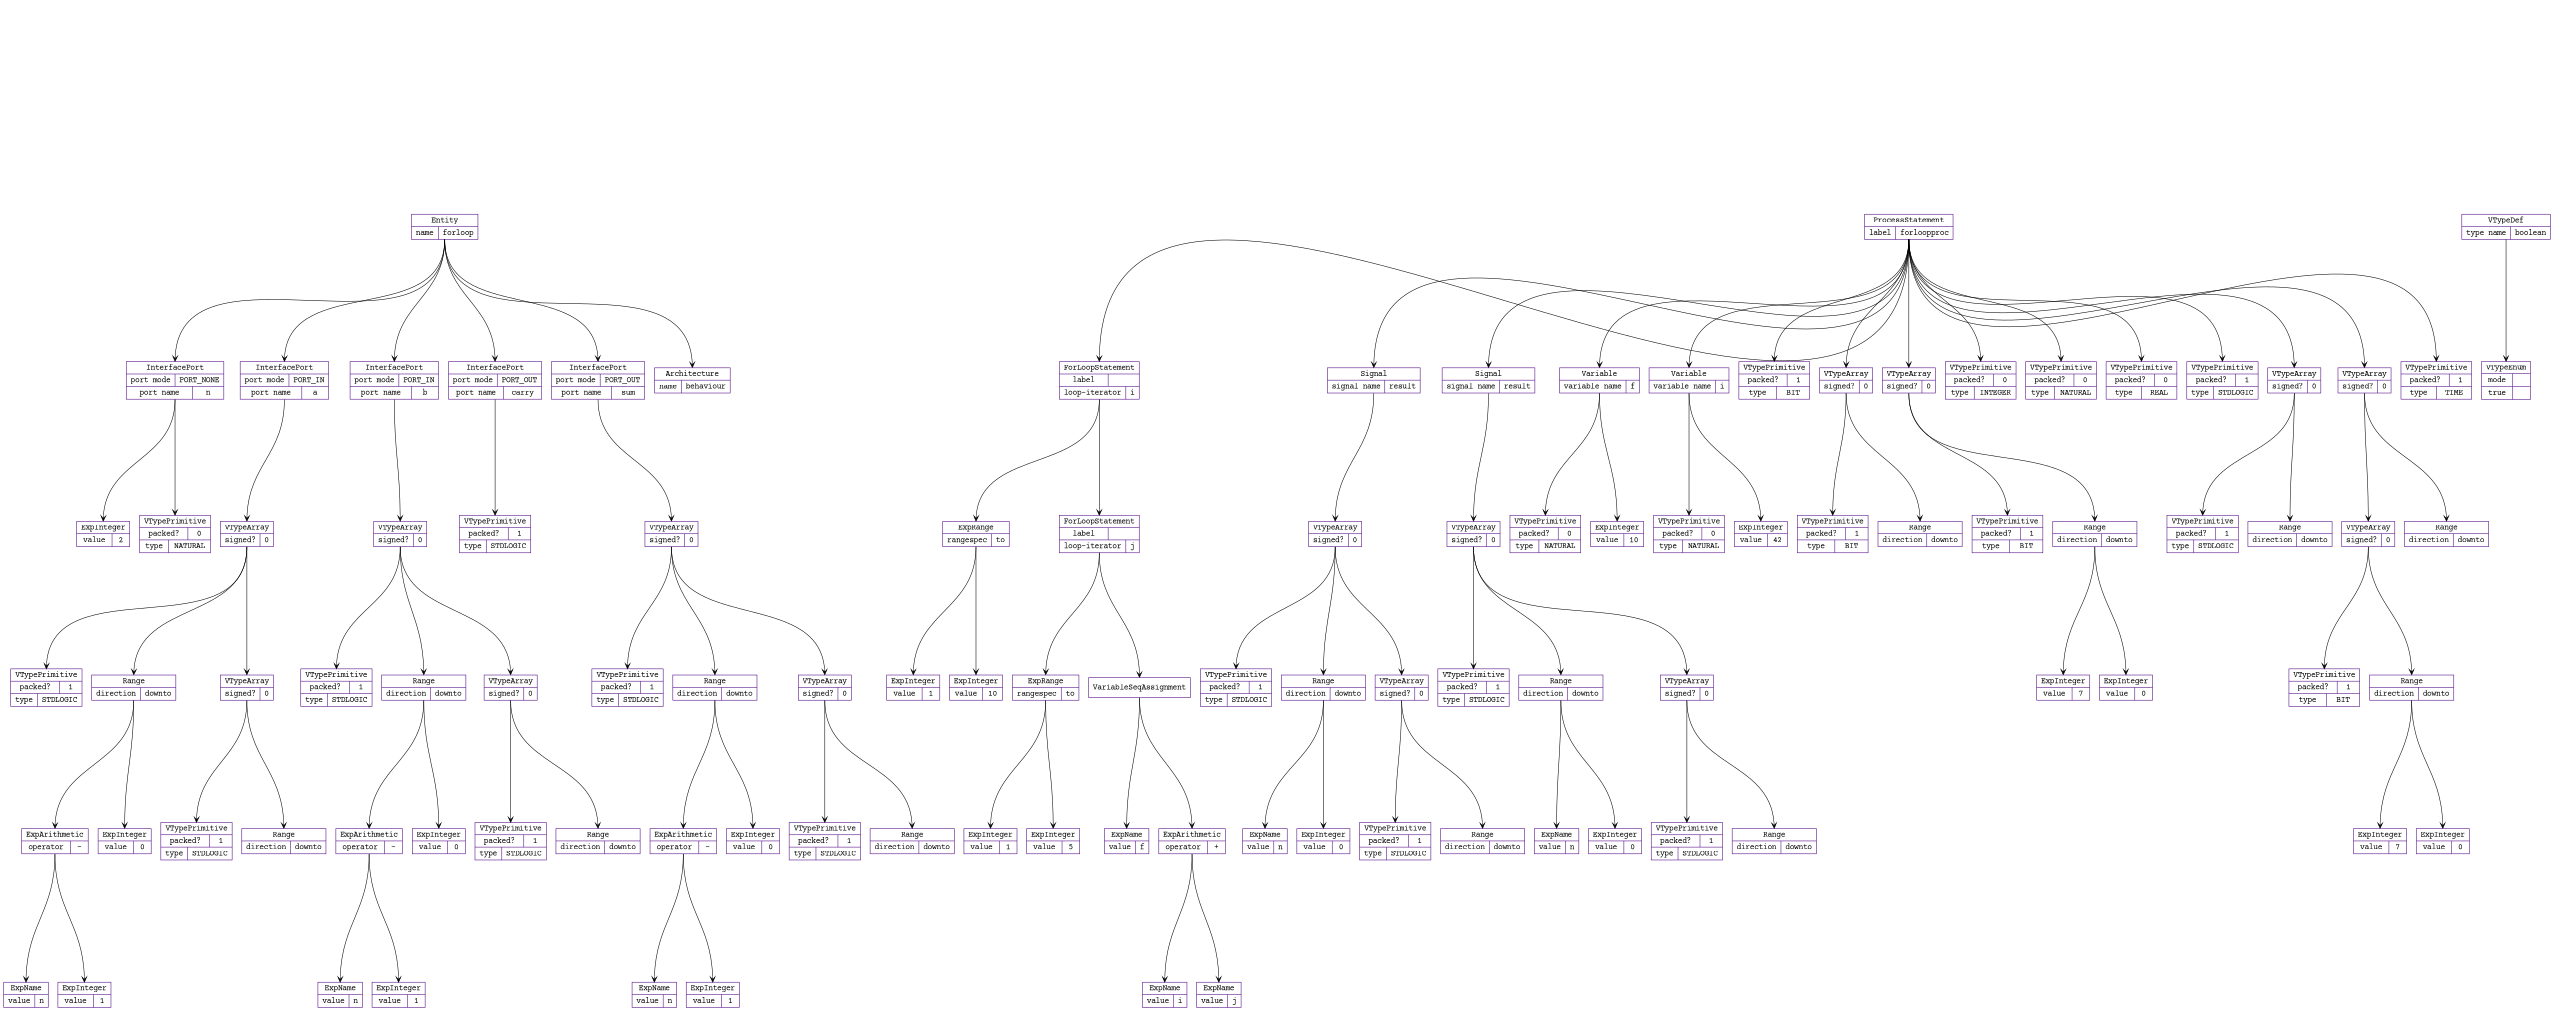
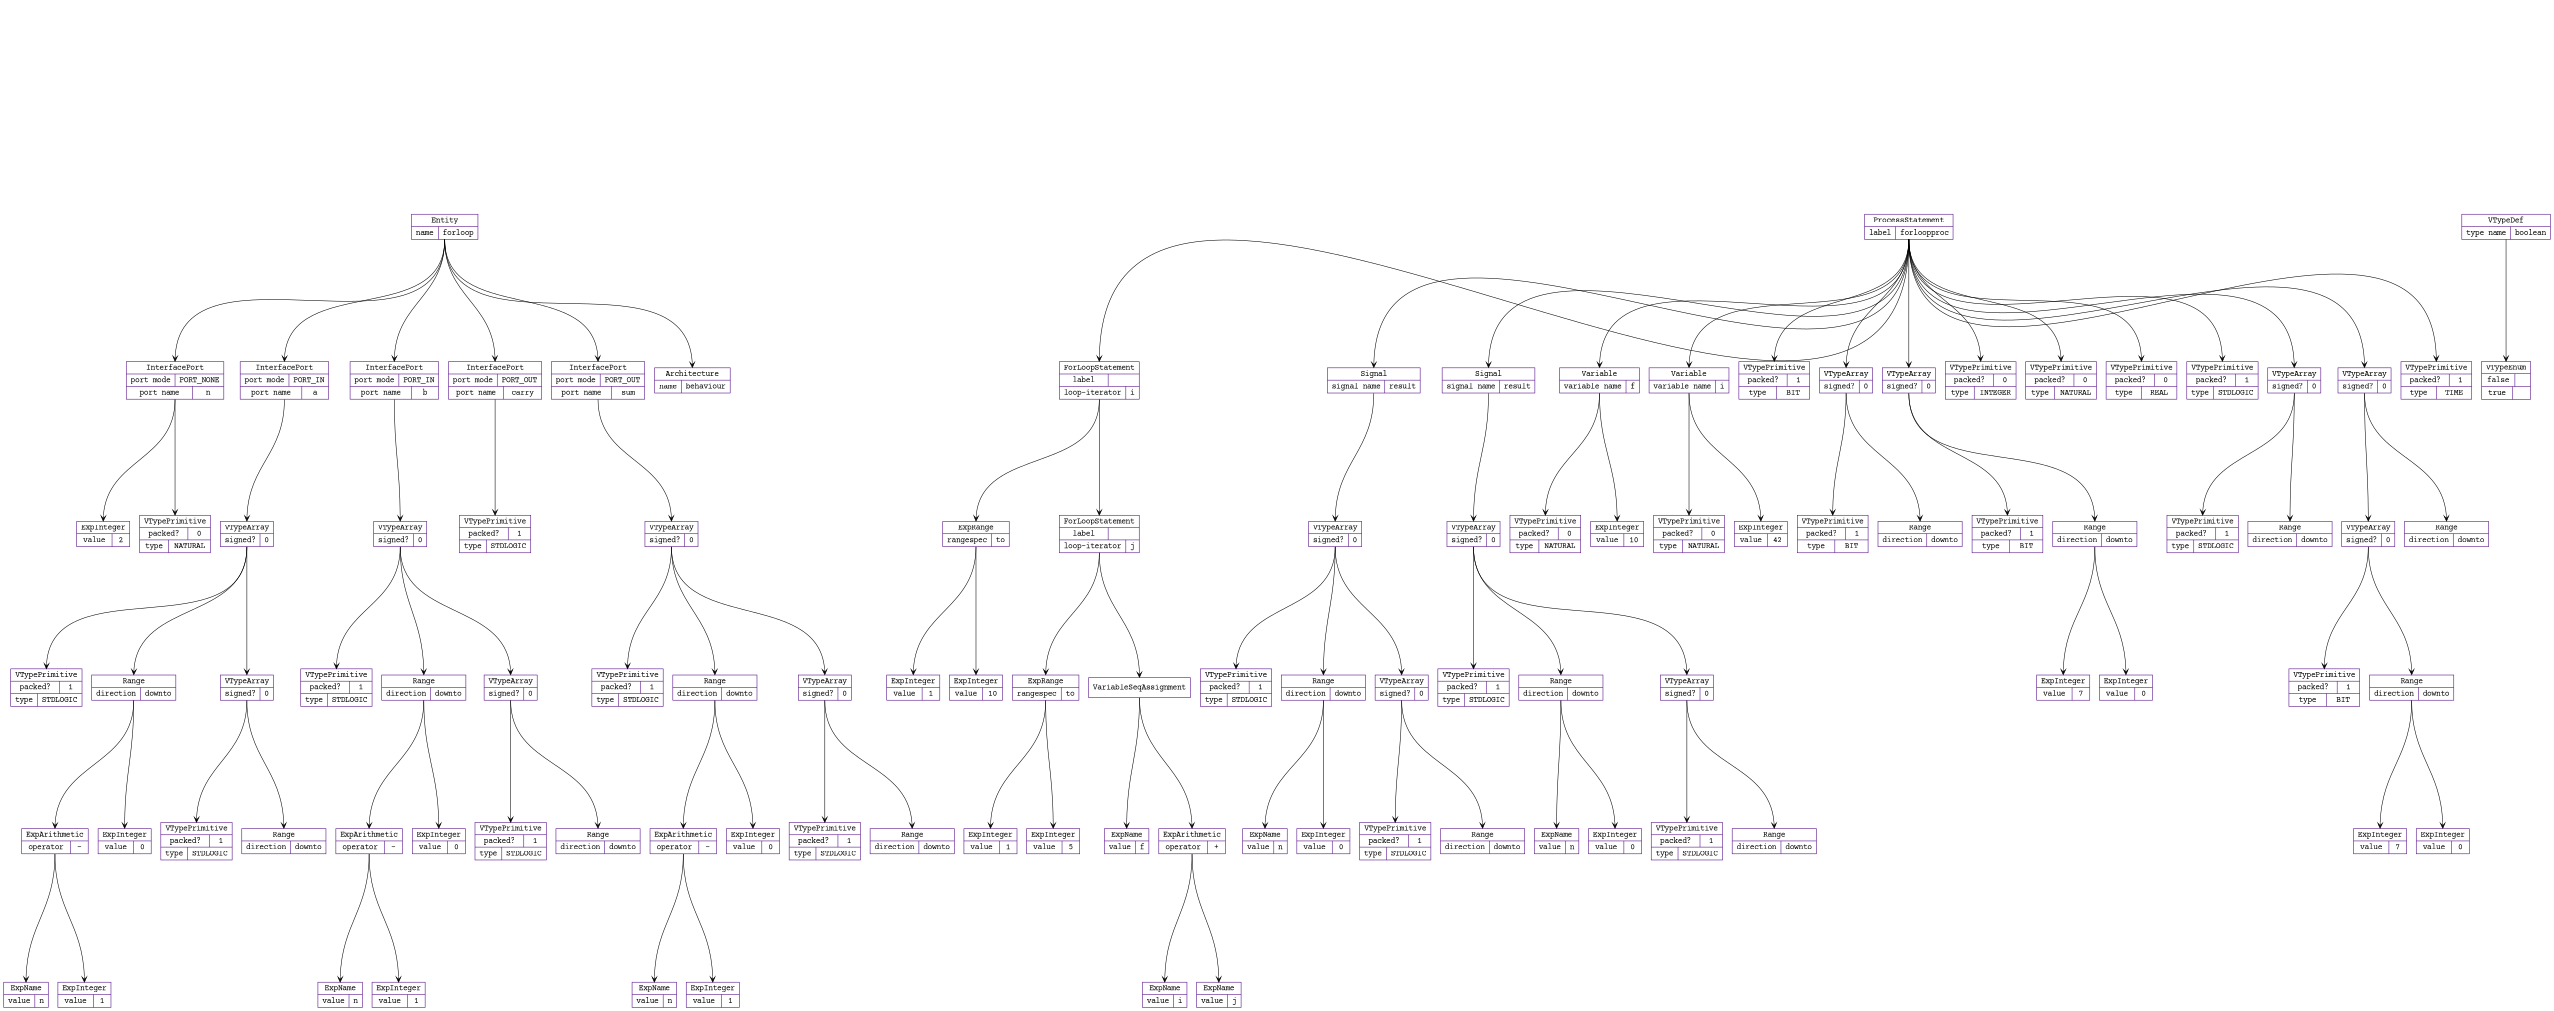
  digraph {
    fontname="Courier Prime"
    ranksep="3.0 equally"
    node [color=indigo fontname="Courier Prime" shape=record]
    edge [arrowhead=vee color=black fontname="Courier Prime" headport=n tailport=s]
    n1 [label="{{Entity}|{name|forloop}}"]
    n2 [label="{{InterfacePort}|{port mode|PORT_NONE}|{port name|n}}"]
    n3 [label="{{InterfacePort}|{port mode|PORT_IN}|{port name|a}}"]
    n4 [label="{{InterfacePort}|{port mode|PORT_IN}|{port name|b}}"]
    n5 [label="{{InterfacePort}|{port mode|PORT_OUT}|{port name|carry}}"]
    n6 [label="{{InterfacePort}|{port mode|PORT_OUT}|{port name|sum}}"]
    n7 [label="{{Architecture}|{name|behaviour}}"]
    n8 [label="{{ExpInteger}|{value|2}}"]
    n9 [label="{{VTypePrimitive}|{packed?|0}|{type|NATURAL}}"]
    n10 [label="{{VTypeArray}|{signed?|0}}"]
    n11 [label="{{VTypeArray}|{signed?|0}}"]
    n12 [label="{{VTypePrimitive}|{packed?|1}|{type|STDLOGIC}}"]
    n13 [label="{{VTypeArray}|{signed?|0}}"]
    n14 [label="{{VTypePrimitive}|{packed?|1}|{type|STDLOGIC}}"]
    n15 [label="{{Range}|{direction|downto}}"]
    n16 [label="{{VTypeArray}|{signed?|0}}"]
    n17 [label="{{ExpArithmetic}|{operator|-}}"]
    n18 [label="{{ExpInteger}|{value|0}}"]
    n19 [label="{{VTypePrimitive}|{packed?|1}|{type|STDLOGIC}}"]
    n20 [label="{{Range}|{direction|downto}}"]
    n21 [label="{{ExpName}|{value|n}}"]
    n22 [label="{{ExpInteger}|{value|1}}"]
    n23 [label="{{VTypePrimitive}|{packed?|1}|{type|STDLOGIC}}"]
    n24 [label="{{Range}|{direction|downto}}"]
    n25 [label="{{VTypeArray}|{signed?|0}}"]
    n26 [label="{{ExpArithmetic}|{operator|-}}"]
    n27 [label="{{ExpInteger}|{value|0}}"]
    n28 [label="{{VTypePrimitive}|{packed?|1}|{type|STDLOGIC}}"]
    n29 [label="{{Range}|{direction|downto}}"]
    n30 [label="{{ExpName}|{value|n}}"]
    n31 [label="{{ExpInteger}|{value|1}}"]
    n32 [label="{{VTypePrimitive}|{packed?|1}|{type|STDLOGIC}}"]
    n33 [label="{{Range}|{direction|downto}}"]
    n34 [label="{{VTypeArray}|{signed?|0}}"]
    n35 [label="{{ExpArithmetic}|{operator|-}}"]
    n36 [label="{{ExpInteger}|{value|0}}"]
    n37 [label="{{VTypePrimitive}|{packed?|1}|{type|STDLOGIC}}"]
    n38 [label="{{Range}|{direction|downto}}"]
    n39 [label="{{ExpName}|{value|n}}"]
    n40 [label="{{ExpInteger}|{value|1}}"]
    n41 [label="{{ProcessStatement}|{label|forloopproc}}"]
    n42 [label="{{ForLoopStatement}|{label|}|{loop-iterator|i}}"]
    n43 [label="{{Signal}|{signal name|result}}"]
    n44 [label="{{Signal}|{signal name|result}}"]
    n45 [label="{{Variable}|{variable name|f}}"]
    n46 [label="{{Variable}|{variable name|i}}"]
    n47 [label="{{VTypePrimitive}|{packed?|1}|{type|BIT}}"]
    n48 [label="{{VTypeArray}|{signed?|0}}"]
    n49 [label="{{VTypeArray}|{signed?|0}}"]
    n50 [label="{{VTypePrimitive}|{packed?|0}|{type|INTEGER}}"]
    n51 [label="{{VTypePrimitive}|{packed?|0}|{type|NATURAL}}"]
    n52 [label="{{VTypePrimitive}|{packed?|0}|{type|REAL}}"]
    n53 [label="{{VTypePrimitive}|{packed?|1}|{type|STDLOGIC}}"]
    n54 [label="{{VTypeArray}|{signed?|0}}"]
    n55 [label="{{VTypeArray}|{signed?|0}}"]
    n56 [label="{{VTypePrimitive}|{packed?|1}|{type|TIME}}"]
    n57 [label="{{ExpRange}|{rangespec|to}}"]
    n58 [label="{{ForLoopStatement}|{label|}|{loop-iterator|j}}"]
    n59 [label="{{VTypeArray}|{signed?|0}}"]
    n60 [label="{{VTypeArray}|{signed?|0}}"]
    n61 [label="{{VTypePrimitive}|{packed?|0}|{type|NATURAL}}"]
    n62 [label="{{ExpInteger}|{value|10}}"]
    n63 [label="{{VTypePrimitive}|{packed?|0}|{type|NATURAL}}"]
    n64 [label="{{ExpInteger}|{value|42}}"]
    n65 [label="{{VTypePrimitive}|{packed?|1}|{type|BIT}}"]
    n66 [label="{{Range}|{direction|downto}}"]
    n67 [label="{{VTypeDef}|{type name|boolean}}"]
-   n68 [label="{{VTypeEnum}|{mode|}|{true|}}"]
+   n68 [label="{{VTypeEnum}|{false|}|{true|}}"]
    n69 [label="{{VTypePrimitive}|{packed?|1}|{type|BIT}}"]
    n70 [label="{{Range}|{direction|downto}}"]
    n71 [label="{{VTypePrimitive}|{packed?|1}|{type|STDLOGIC}}"]
    n72 [label="{{Range}|{direction|downto}}"]
    n73 [label="{{VTypeArray}|{signed?|0}}"]
    n74 [label="{{Range}|{direction|downto}}"]
    n75 [label="{{ExpInteger}|{value|1}}"]
    n76 [label="{{ExpInteger}|{value|10}}"]
    n77 [label="{{ExpRange}|{rangespec|to}}"]
    n78 [label="{{VariableSeqAssignment}}"]
    n79 [label="{{ExpInteger}|{value|1}}"]
    n80 [label="{{ExpInteger}|{value|5}}"]
    n81 [label="{{ExpName}|{value|f}}"]
    n82 [label="{{ExpArithmetic}|{operator|+}}"]
    n83 [label="{{ExpName}|{value|i}}"]
    n84 [label="{{ExpName}|{value|j}}"]
    n85 [label="{{VTypePrimitive}|{packed?|1}|{type|STDLOGIC}}"]
    n86 [label="{{Range}|{direction|downto}}"]
    n87 [label="{{VTypeArray}|{signed?|0}}"]
    n88 [label="{{ExpName}|{value|n}}"]
    n89 [label="{{ExpInteger}|{value|0}}"]
    n90 [label="{{VTypePrimitive}|{packed?|1}|{type|STDLOGIC}}"]
    n91 [label="{{Range}|{direction|downto}}"]
    n92 [label="{{VTypePrimitive}|{packed?|1}|{type|STDLOGIC}}"]
    n93 [label="{{Range}|{direction|downto}}"]
    n94 [label="{{VTypeArray}|{signed?|0}}"]
    n95 [label="{{ExpName}|{value|n}}"]
    n96 [label="{{ExpInteger}|{value|0}}"]
    n97 [label="{{VTypePrimitive}|{packed?|1}|{type|STDLOGIC}}"]
    n98 [label="{{Range}|{direction|downto}}"]
    n99 [label="{{ExpInteger}|{value|7}}"]
    n100 [label="{{ExpInteger}|{value|0}}"]
    n101 [label="{{VTypePrimitive}|{packed?|1}|{type|BIT}}"]
    n102 [label="{{Range}|{direction|downto}}"]
    n103 [label="{{ExpInteger}|{value|7}}"]
    n104 [label="{{ExpInteger}|{value|0}}"]
    n1 -> n2
    n1 -> n3
    n1 -> n4
    n1 -> n5
    n1 -> n6
    n1 -> n7
    n2 -> n8
    n2 -> n9
    n3 -> n10
    n4 -> n11
    n5 -> n12
    n6 -> n13
    n10 -> n14
    n10 -> n15
    n10 -> n16
    n11 -> n23
    n11 -> n24
    n11 -> n25
    n13 -> n32
    n13 -> n33
    n13 -> n34
    n15 -> n17
    n15 -> n18
    n16 -> n19
    n16 -> n20
    n17 -> n21
    n17 -> n22
    n24 -> n26
    n24 -> n27
    n25 -> n28
    n25 -> n29
    n26 -> n30
    n26 -> n31
    n33 -> n35
    n33 -> n36
    n34 -> n37
    n34 -> n38
    n35 -> n39
    n35 -> n40
    n41 -> n42
    n41 -> n43
    n41 -> n44
    n41 -> n45
    n41 -> n46
    n41 -> n47
    n41 -> n48
    n41 -> n49
    n41 -> n50
    n41 -> n51
    n41 -> n52
    n41 -> n53
    n41 -> n54
    n41 -> n55
    n41 -> n56
    n42 -> n57
    n42 -> n58
    n43 -> n59
    n44 -> n60
    n45 -> n61
    n45 -> n62
    n46 -> n63
    n46 -> n64
    n48 -> n65
    n48 -> n66
    n49 -> n69
    n49 -> n70
    n54 -> n71
    n54 -> n72
    n55 -> n73
    n55 -> n74
    n57 -> n75
    n57 -> n76
    n58 -> n77
    n58 -> n78
    n59 -> n85
    n59 -> n86
    n59 -> n87
    n60 -> n92
    n60 -> n93
    n60 -> n94
    n67 -> n68
    n70 -> n99
    n70 -> n100
    n73 -> n101
    n73 -> n102
    n77 -> n79
    n77 -> n80
    n78 -> n81
    n78 -> n82
    n82 -> n83
    n82 -> n84
    n86 -> n88
    n86 -> n89
    n87 -> n90
    n87 -> n91
    n93 -> n95
    n93 -> n96
    n94 -> n97
    n94 -> n98
    n102 -> n103
    n102 -> n104
  }
